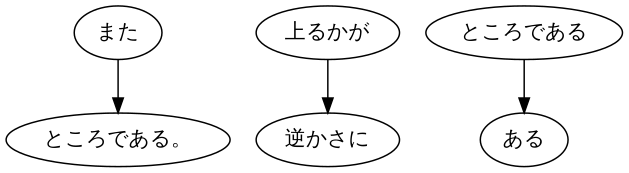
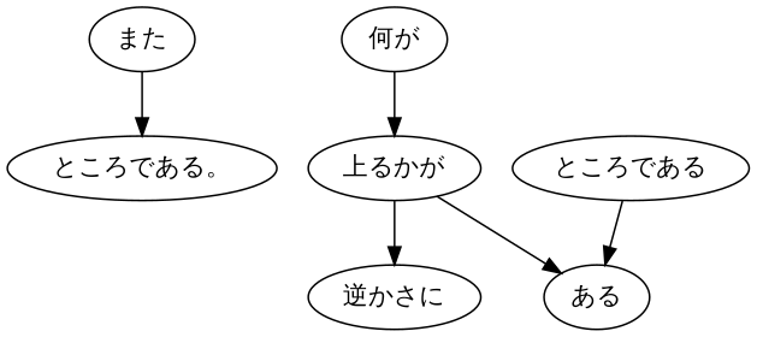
  digraph {
    fontname=Ubuntu
    node [fontname=Ubuntu]
    edge [fontname=Ubuntu]
    n1 [label="また"]
    n2 [label="ところである。"]
+   n3 [label="何が"]
    n4 [label="上るかが"]
    n5 [label="逆かさに"]
    n6 [label="ある"]
    n7 [label="ところである"]
    n1 -> n2
+   n3 -> n4
    n4 -> n5
+   n4 -> n6
    n7 -> n6
  }
